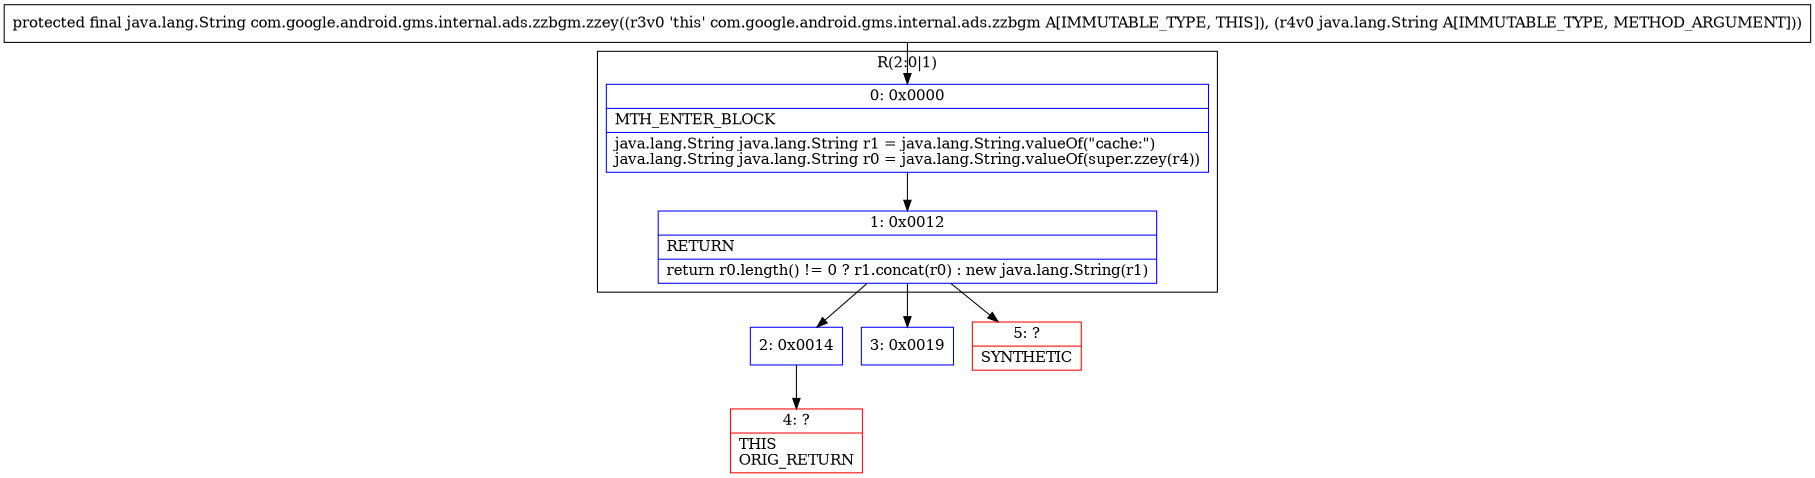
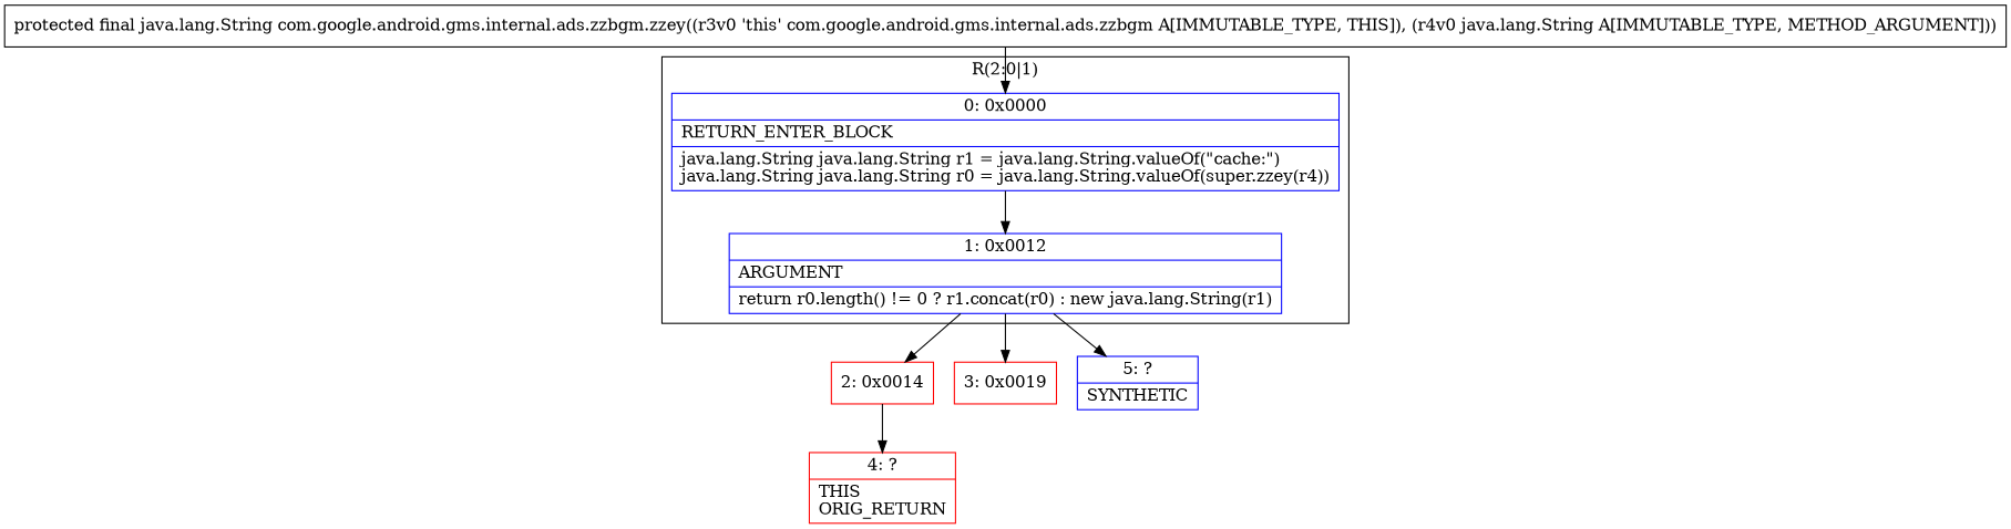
  digraph {
    node [color=red shape=record]
-   n1 [color=blue label="{0\:\ 0x0000|MTH_ENTER_BLOCK\l|java.lang.String java.lang.String r1 = java.lang.String.valueOf(\"cache:\")\ljava.lang.String java.lang.String r0 = java.lang.String.valueOf(super.zzey(r4))\l}"]
-   n2 [color=blue label="{1\:\ 0x0012|RETURN\l|return r0.length() != 0 ? r1.concat(r0) : new java.lang.String(r1)\l}"]
-   n3 [color=blue label="{2\:\ 0x0014}"]
-   n4 [color=blue label="{3\:\ 0x0019}"]
-   n5 [label="{5\:\ ?|SYNTHETIC\l}"]
+   n1 [color=blue label="{0\:\ 0x0000|RETURN_ENTER_BLOCK\l|java.lang.String java.lang.String r1 = java.lang.String.valueOf(\"cache:\")\ljava.lang.String java.lang.String r0 = java.lang.String.valueOf(super.zzey(r4))\l}"]
+   n2 [color=blue label="{1\:\ 0x0012|ARGUMENT\l|return r0.length() != 0 ? r1.concat(r0) : new java.lang.String(r1)\l}"]
+   n3 [label="{2\:\ 0x0014}"]
+   n4 [label="{3\:\ 0x0019}"]
+   n5 [color=blue label="{5\:\ ?|SYNTHETIC\l}"]
    n6 [label="{4\:\ ?|THIS\lORIG_RETURN\l}"]
    n7 [label="{protected final java.lang.String com.google.android.gms.internal.ads.zzbgm.zzey((r3v0 'this' com.google.android.gms.internal.ads.zzbgm A[IMMUTABLE_TYPE, THIS]), (r4v0 java.lang.String A[IMMUTABLE_TYPE, METHOD_ARGUMENT])) }" color=""]
    subgraph cluster_1 {
      label="R(2:0|1)"
      n1
      n2
    }
    n1 -> n2
    n2 -> n3
    n2 -> n4
    n2 -> n5
    n3 -> n6
    n7 -> n1
  }
